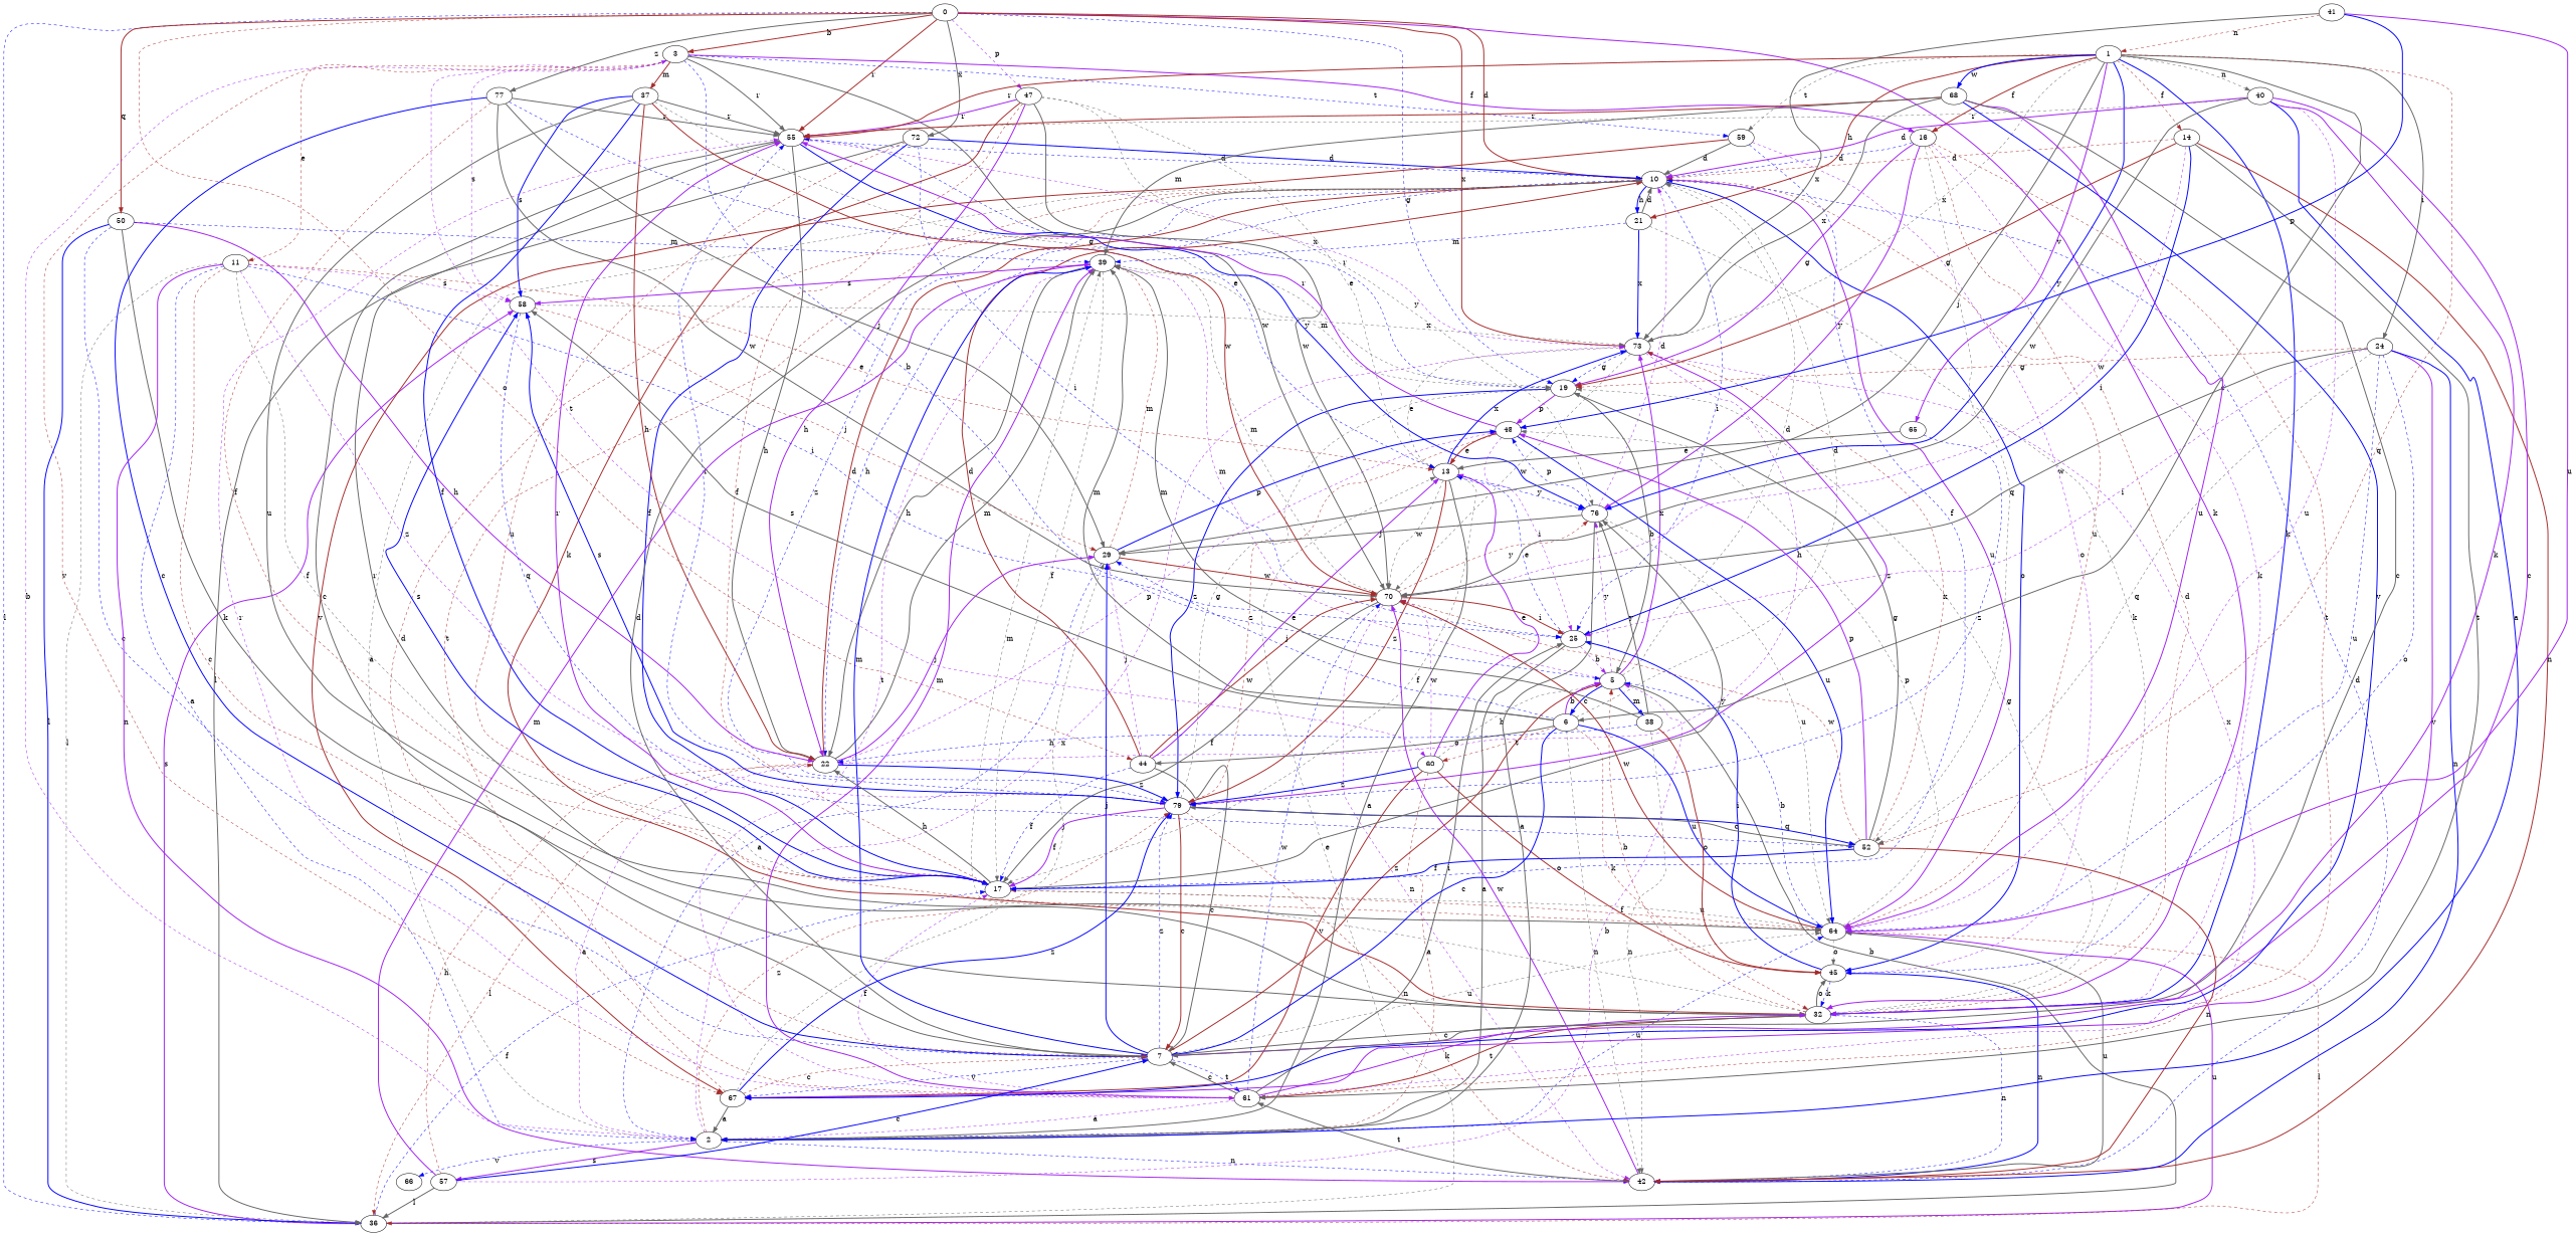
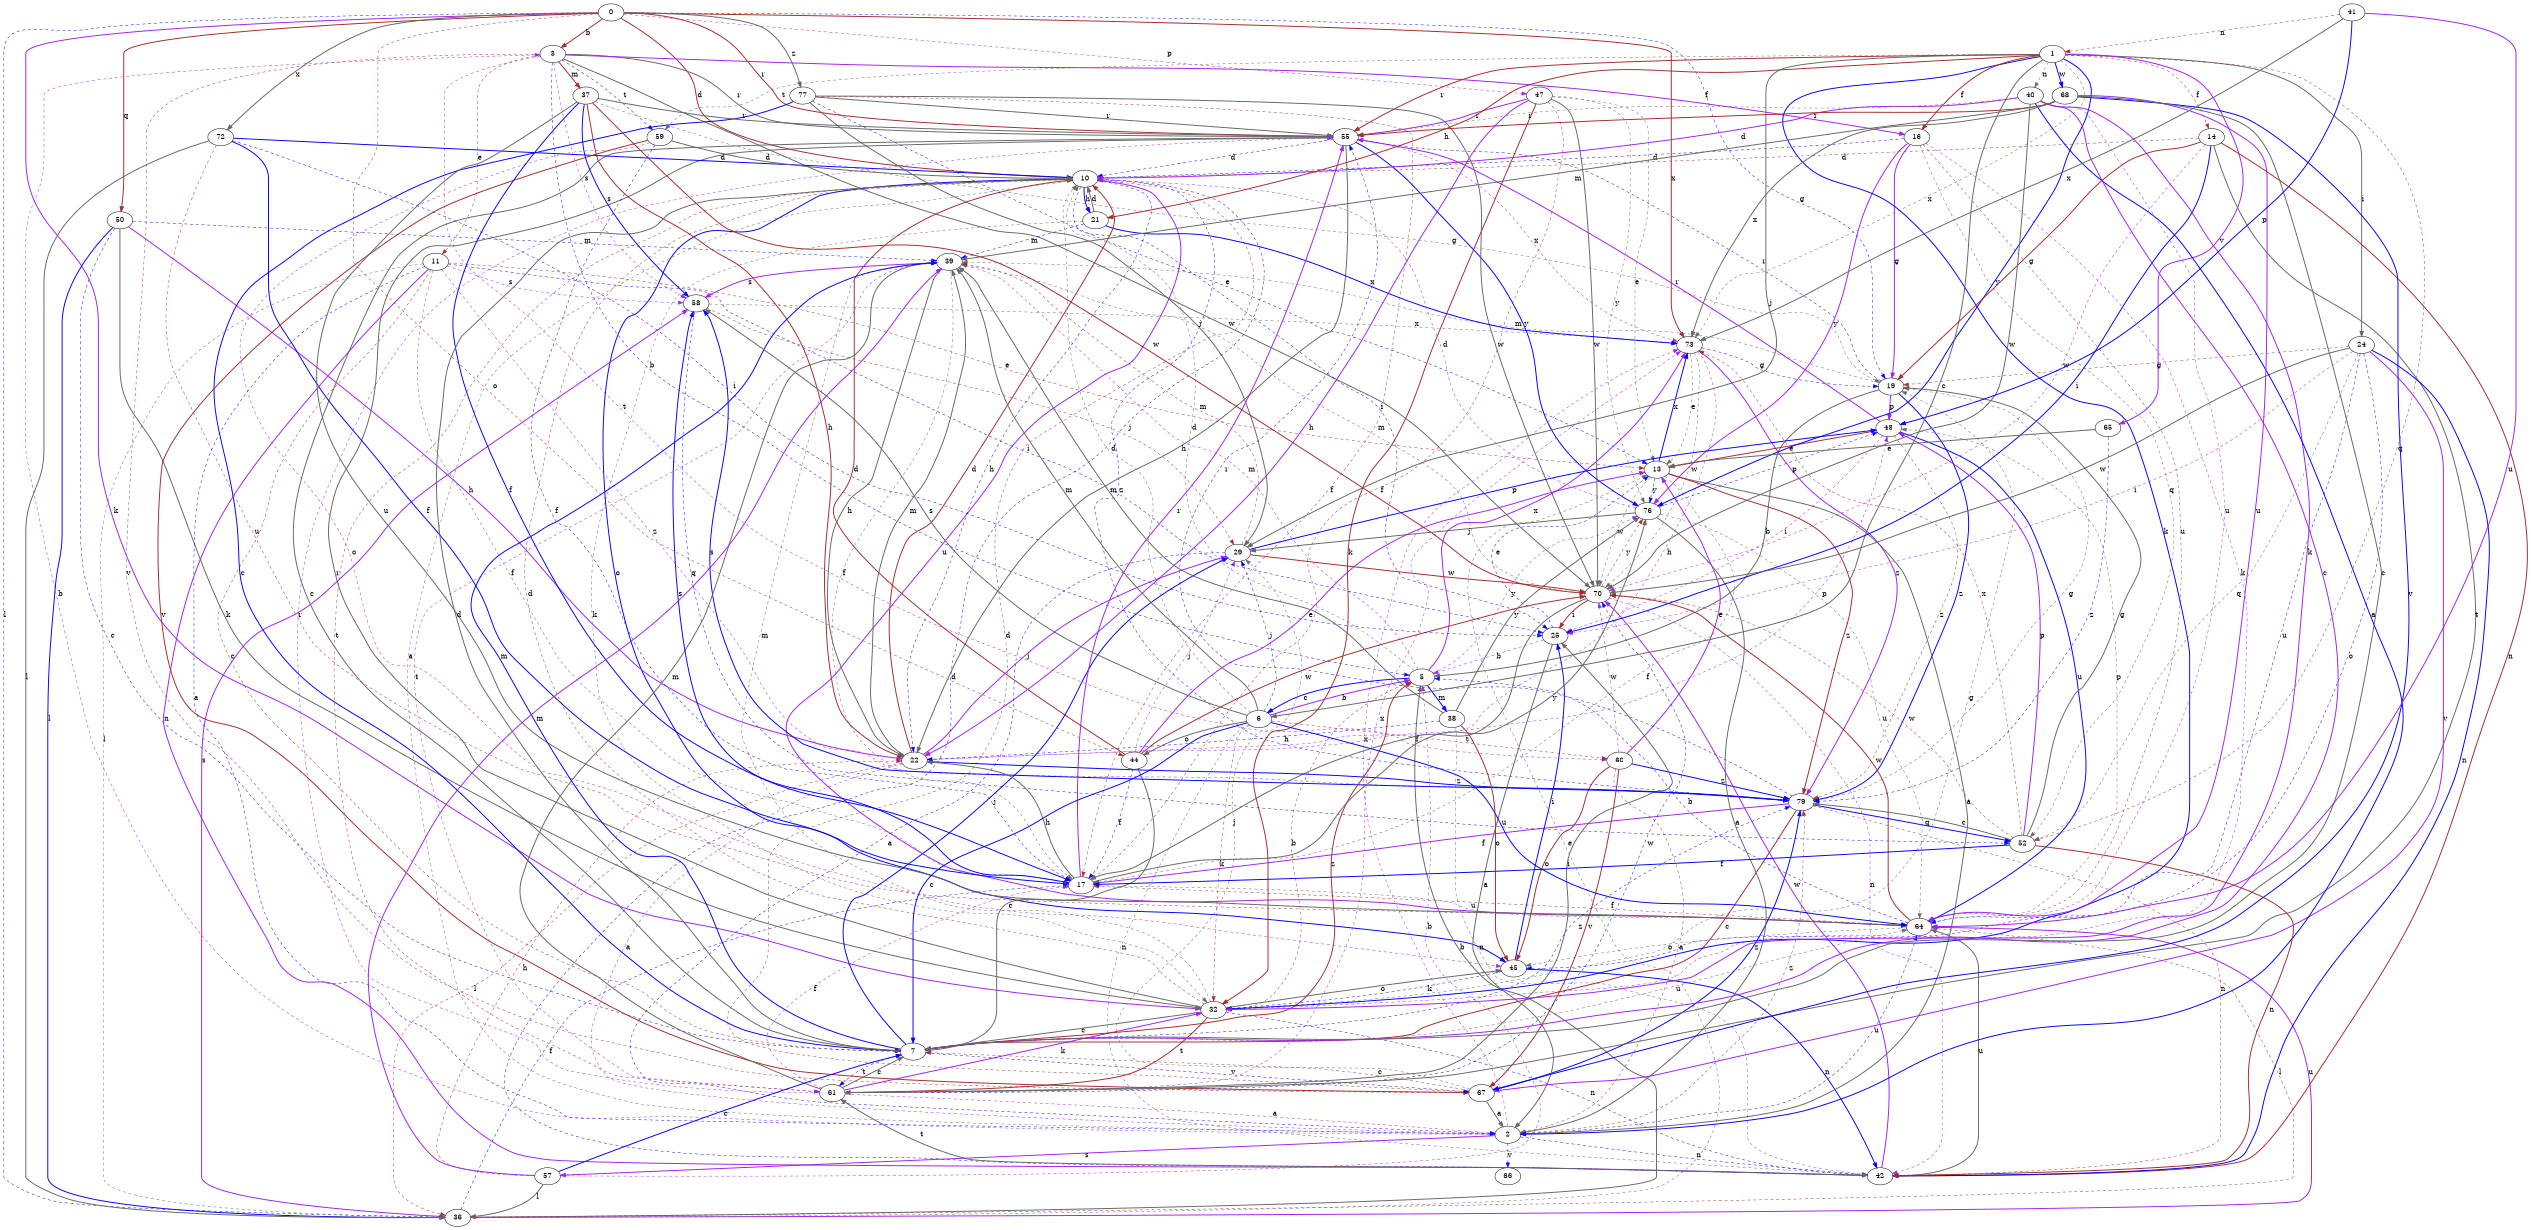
  strict digraph {
    edge [color=gray40 style=bold]
    0
    3
    10
    19
    32
    36
    44
    47
    50
    55
    72
    73
    77
    16
    59
    5
    11
    37
    58
    60
    67
    70
    21
    2
    64
    79
    61
    22
    25
    45
    39
    48
    42
    7
    13
    17
    29
    76
    1
    6
    14
    24
    40
    52
    65
    68
    41
    57
    66
    38
    0 -> 3 [color=brown label=b]
    0 -> 10 [color=brown label=d]
    0 -> 19 [color=blue label=g style=dashed]
    0 -> 32 [color=purple label=k]
    0 -> 36 [color=blue label=l style=dashed]
    0 -> 44 [color=brown label=o style=dashed]
    0 -> 47 [color=purple label=p style=dashed]
    0 -> 50 [color=brown label=q]
    0 -> 55 [color=brown label=r]
    0 -> 72 [label=x]
    0 -> 73 [color=brown label=x]
    0 -> 77 [label=z]
    3 -> 55 [label=r]
    3 -> 16 [color=purple label=f]
    3 -> 59 [color=blue label=t style=dashed]
    3 -> 5 [color=blue label=b style=dashed]
    3 -> 11 [color=brown label=e style=dashed]
    3 -> 37 [color=brown label=m]
    3 -> 58 [color=purple label=s style=dashed]
    3 -> 60 [color=purple label=t style=dashed]
    3 -> 67 [color=brown label=v style=dashed]
    3 -> 70 [label=w]
    10 -> 21 [color=blue label=h]
    10 -> 2 [label=a style=dashed]
    10 -> 64 [color=purple label=u]
    10 -> 79 [color=blue label=z style=dashed]
    10 -> 61 [color=brown label=t style=dashed]
    10 -> 22 [color=blue label=h style=dashed]
    10 -> 25 [color=blue label=i style=dashed]
    10 -> 45 [color=blue label=o]
    19 -> 55 [color=blue label=r style=dashed]
    19 -> 5 [label=b]
    19 -> 79 [color=blue label=z]
    19 -> 39 [label=m style=dashed]
    19 -> 48 [color=purple label=p]
    32 -> 10 [color=brown label=d style=dashed]
    32 -> 19 [label=g style=dashed]
    32 -> 55 [label=r]
    32 -> 5 [color=brown label=b style=dashed]
    32 -> 61 [color=brown label=t]
    32 -> 45 [label=o]
    32 -> 39 [label=m style=dashed]
    32 -> 42 [color=blue label=n style=dashed]
    32 -> 7 [label=c]
    36 -> 5 [label=b]
    36 -> 58 [color=purple label=s]
    36 -> 64 [color=purple label=u]
    36 -> 13 [label=e style=dashed]
    36 -> 17 [color=blue label=f style=dashed]
    44 -> 10 [color=brown label=d]
    44 -> 70 [color=brown label=w]
    44 -> 7 [label=c]
    44 -> 13 [color=purple label=e]
    44 -> 17 [color=blue label=f style=dashed]
    44 -> 29 [color=purple label=j style=dashed]
    47 -> 32 [color=brown label=k]
    47 -> 55 [color=purple label=r]
    47 -> 70 [label=w]
    47 -> 22 [color=purple label=h]
    47 -> 13 [label=e style=dashed]
    47 -> 17 [color=brown label=f style=dashed]
    47 -> 76 [label=y style=dashed]
    50 -> 32 [label=k]
    50 -> 36 [color=blue label=l]
    50 -> 22 [color=purple label=h]
    50 -> 39 [color=blue label=m style=dashed]
    50 -> 7 [color=blue label=c style=dashed]
    55 -> 10 [color=blue label=d style=dashed]
    55 -> 73 [color=purple label=x style=dashed]
    55 -> 22 [label=h]
    55 -> 7 [label=c]
    55 -> 76 [color=blue label=y]
    72 -> 10 [color=blue label=d]
    72 -> 36 [label=l]
    72 -> 64 [color=brown label=u style=dashed]
    72 -> 25 [color=blue label=i style=dashed]
    72 -> 17 [color=blue label=f]
    73 -> 19 [color=blue label=g style=dashed]
    73 -> 70 [label=w style=dashed]
    73 -> 79 [color=purple label=z]
    73 -> 22 [color=purple label=h style=dashed]
    73 -> 13 [label=e style=dashed]
    77 -> 55 [label=r]
    77 -> 70 [label=w]
    77 -> 7 [color=blue label=c]
    77 -> 13 [color=blue label=e style=dashed]
    77 -> 17 [color=brown label=f style=dashed]
    77 -> 29 [label=j]
    16 -> 10 [color=blue label=d style=dashed]
    16 -> 19 [color=purple label=g]
    16 -> 32 [color=purple label=k style=dashed]
    16 -> 64 [color=brown label=u style=dashed]
-   16 -> 61 [color=brown label=t style=dashed]
    16 -> 76 [color=purple label=y]
    16 -> 52 [label=q style=dashed]
    59 -> 10 [label=d]
    59 -> 67 [color=brown label=v]
    59 -> 45 [color=purple label=o style=dashed]
    59 -> 17 [color=blue label=f style=dashed]
    5 -> 10 [label=d style=dashed]
    5 -> 73 [color=purple label=x]
    5 -> 39 [color=purple label=m style=dashed]
    5 -> 76 [color=purple label=y style=dashed]
    5 -> 6 [color=blue label=c]
    5 -> 38 [color=blue label=m]
    11 -> 36 [label=l style=dashed]
    11 -> 58 [color=purple label=s style=dashed]
    11 -> 2 [color=blue label=a style=dashed]
    11 -> 79 [color=purple label=z style=dashed]
    11 -> 25 [color=blue label=i style=dashed]
    11 -> 42 [color=purple label=n]
    11 -> 7 [color=brown label=c style=dashed]
    11 -> 13 [color=brown label=e style=dashed]
    11 -> 17 [label=f style=dashed]
    37 -> 19 [label=g style=dashed]
    37 -> 55 [label=r]
    37 -> 58 [color=blue label=s]
    37 -> 70 [color=brown label=w]
    37 -> 64 [label=u]
    37 -> 22 [color=brown label=h]
    37 -> 17 [color=blue label=f]
    58 -> 73 [label=x style=dashed]
    58 -> 29 [color=brown label=j style=dashed]
    58 -> 52 [color=blue label=q style=dashed]
-   60 -> 5 [label=b style=dashed]
    60 -> 67 [color=brown label=v]
    60 -> 70 [color=purple label=w style=dashed]
    60 -> 2 [color=brown label=a style=dashed]
    60 -> 79 [color=blue label=z]
    60 -> 45 [color=brown label=o]
    60 -> 13 [color=purple label=e]
    67 -> 10 [color=brown label=d style=dashed]
    67 -> 2 [label=a]
    67 -> 79 [color=blue label=z]
    67 -> 7 [color=brown label=c style=dashed]
    67 -> 29 [label=j style=dashed]
    70 -> 25 [color=brown label=i]
    70 -> 39 [label=m style=dashed]
    70 -> 42 [color=purple label=n style=dashed]
    70 -> 17 [label=f]
    70 -> 76 [color=brown label=y style=dashed]
    21 -> 10 [label=d]
    21 -> 32 [label=k style=dashed]
    21 -> 73 [color=blue label=x]
    21 -> 39 [color=blue label=m style=dashed]
    2 -> 3 [color=purple label=b style=dashed]
    2 -> 73 [color=purple label=x style=dashed]
    2 -> 64 [color=blue label=u style=dashed]
    2 -> 79 [color=brown label=z style=dashed]
    2 -> 42 [color=blue label=n style=dashed]
    2 -> 57 [color=purple label=s]
    2 -> 66 [color=blue label=v style=dashed]
    64 -> 36 [color=brown label=l style=dashed]
    64 -> 5 [color=blue label=b style=dashed]
    64 -> 70 [color=brown label=w]
    64 -> 45 [label=o style=dashed]
    64 -> 48 [label=p style=dashed]
    64 -> 17 [color=brown label=f style=dashed]
    79 -> 19 [label=g style=dashed]
    79 -> 55 [color=blue label=r style=dashed]
    79 -> 58 [color=blue label=s]
    79 -> 42 [color=brown label=n style=dashed]
    79 -> 7 [color=brown label=c]
    79 -> 17 [color=purple label=f]
    79 -> 52 [color=blue label=q]
    61 -> 32 [color=purple label=k]
    61 -> 55 [color=purple label=r style=dashed]
    61 -> 73 [color=purple label=x style=dashed]
    61 -> 70 [color=blue label=w style=dashed]
    61 -> 2 [color=purple label=a style=dashed]
    61 -> 25 [label=i]
-   61 -> 39 [color=purple label=m]
+   61 -> 39 [label=m]
    61 -> 7 [label=c]
    61 -> 17 [color=purple label=f style=dashed]
    22 -> 10 [color=brown label=d]
    22 -> 36 [color=brown label=l style=dashed]
    22 -> 2 [color=purple label=a style=dashed]
    22 -> 79 [color=blue label=z]
    22 -> 39 [label=m]
    22 -> 48 [color=purple label=p style=dashed]
    22 -> 29 [color=purple label=j]
    25 -> 5 [color=purple label=b style=dashed]
    25 -> 2 [label=a]
    25 -> 13 [color=blue label=e style=dashed]
    45 -> 32 [color=blue label=k style=dashed]
    45 -> 25 [color=blue label=i]
    45 -> 42 [color=blue label=n]
    39 -> 58 [color=purple label=s]
    39 -> 61 [color=purple label=t style=dashed]
    39 -> 22 [label=h]
    39 -> 17 [label=f style=dashed]
    48 -> 55 [color=purple label=r]
    48 -> 64 [color=blue label=u]
    48 -> 79 [color=brown label=z style=dashed]
    48 -> 25 [color=purple label=i style=dashed]
    48 -> 13 [color=brown label=e]
    42 -> 10 [color=blue label=d style=dashed]
    42 -> 70 [color=purple label=w]
    42 -> 64 [label=u]
    42 -> 61 [label=t]
    7 -> 10 [label=d]
    7 -> 5 [color=brown label=z]
    7 -> 67 [color=blue label=v style=dashed]
    7 -> 64 [label=u style=dashed]
    7 -> 79 [color=blue label=z style=dashed]
    7 -> 61 [color=blue label=t style=dashed]
    7 -> 39 [color=blue label=m]
    7 -> 29 [color=blue label=j]
    13 -> 73 [color=blue label=x]
    13 -> 70 [label=w style=dashed]
    13 -> 2 [label=a]
    13 -> 79 [color=brown label=z]
    13 -> 17 [label=f style=dashed]
    13 -> 76 [color=blue label=y style=dashed]
    17 -> 55 [color=purple label=r]
    17 -> 58 [color=blue label=s]
    17 -> 64 [label=u style=dashed]
    17 -> 22 [label=h]
    17 -> 76 [label=y]
    29 -> 70 [color=brown label=w]
    29 -> 2 [color=blue label=a style=dashed]
    29 -> 39 [color=brown label=m style=dashed]
    29 -> 48 [color=blue label=p]
    76 -> 10 [color=purple label=d style=dashed]
    76 -> 2 [label=a]
    76 -> 64 [label=u style=dashed]
    76 -> 48 [color=blue label=p style=dashed]
    76 -> 29 [label=j]
    1 -> 32 [color=blue label=k]
    1 -> 55 [color=brown label=r]
    1 -> 73 [label=x style=dashed]
    1 -> 16 [color=brown label=f]
    1 -> 59 [label=t style=dashed]
    1 -> 21 [color=brown label=h]
    1 -> 29 [label=j]
    1 -> 76 [color=blue label=y]
    1 -> 6 [label=c]
    1 -> 14 [color=brown label=f style=dashed]
    1 -> 24 [label=i]
    1 -> 40 [label=n style=dashed]
    1 -> 52 [color=brown label=q style=dashed]
    1 -> 65 [color=purple label=v]
    1 -> 68 [color=blue label=w]
    6 -> 10 [label=d style=dashed]
    6 -> 32 [color=brown label=k style=dashed]
    6 -> 44 [label=o]
    6 -> 5 [color=purple label=b]
    6 -> 58 [label=s]
    6 -> 60 [color=brown label=t style=dashed]
    6 -> 64 [color=blue label=u]
    6 -> 39 [label=m]
    6 -> 42 [label=n style=dashed]
    6 -> 7 [color=blue label=c]
    6 -> 29 [color=blue label=j style=dashed]
    14 -> 10 [color=brown label=d style=dashed]
    14 -> 19 [color=brown label=g]
    14 -> 70 [color=purple label=w style=dashed]
    14 -> 61 [label=t]
    14 -> 25 [color=blue label=i]
    14 -> 42 [color=brown label=n]
    24 -> 19 [color=brown label=g style=dashed]
    24 -> 67 [color=purple label=v]
    24 -> 70 [label=w]
    24 -> 64 [color=blue label=u style=dashed]
    24 -> 25 [color=purple label=i style=dashed]
    24 -> 45 [color=blue label=o style=dashed]
    24 -> 42 [color=blue label=n]
    24 -> 52 [label=q style=dashed]
    40 -> 10 [color=purple label=d]
    40 -> 32 [color=purple label=k]
    40 -> 55 [label=r style=dashed]
    40 -> 70 [label=w]
    40 -> 2 [color=blue label=a]
    40 -> 64 [color=purple label=u style=dashed]
    40 -> 7 [color=purple label=c]
    52 -> 19 [label=g]
    52 -> 73 [color=brown label=x style=dashed]
    52 -> 70 [color=brown label=w style=dashed]
    52 -> 79 [label=c]
    52 -> 48 [color=purple label=p]
    52 -> 42 [color=brown label=n]
    52 -> 17 [color=blue label=f]
    65 -> 79 [color=blue label=z style=dashed]
    65 -> 13 [label=e]
    68 -> 55 [color=brown label=r]
    68 -> 73 [label=x]
    68 -> 67 [color=blue label=v]
    68 -> 64 [color=purple label=u]
    68 -> 39 [label=m]
    68 -> 7 [label=c]
    41 -> 73 [label=x]
    41 -> 64 [color=purple label=u]
    41 -> 48 [color=blue label=p]
    41 -> 1 [color=brown label=n style=dashed]
    57 -> 36 [label=l]
    57 -> 5 [color=purple label=b style=dashed]
    57 -> 22 [color=brown label=h style=dashed]
    57 -> 39 [color=purple label=m]
    57 -> 7 [color=blue label=c]
    38 -> 22 [color=blue label=h style=dashed]
    38 -> 45 [color=brown label=o]
    38 -> 39 [label=m]
    38 -> 42 [label=n style=dashed]
    38 -> 76 [label=y]
  }
